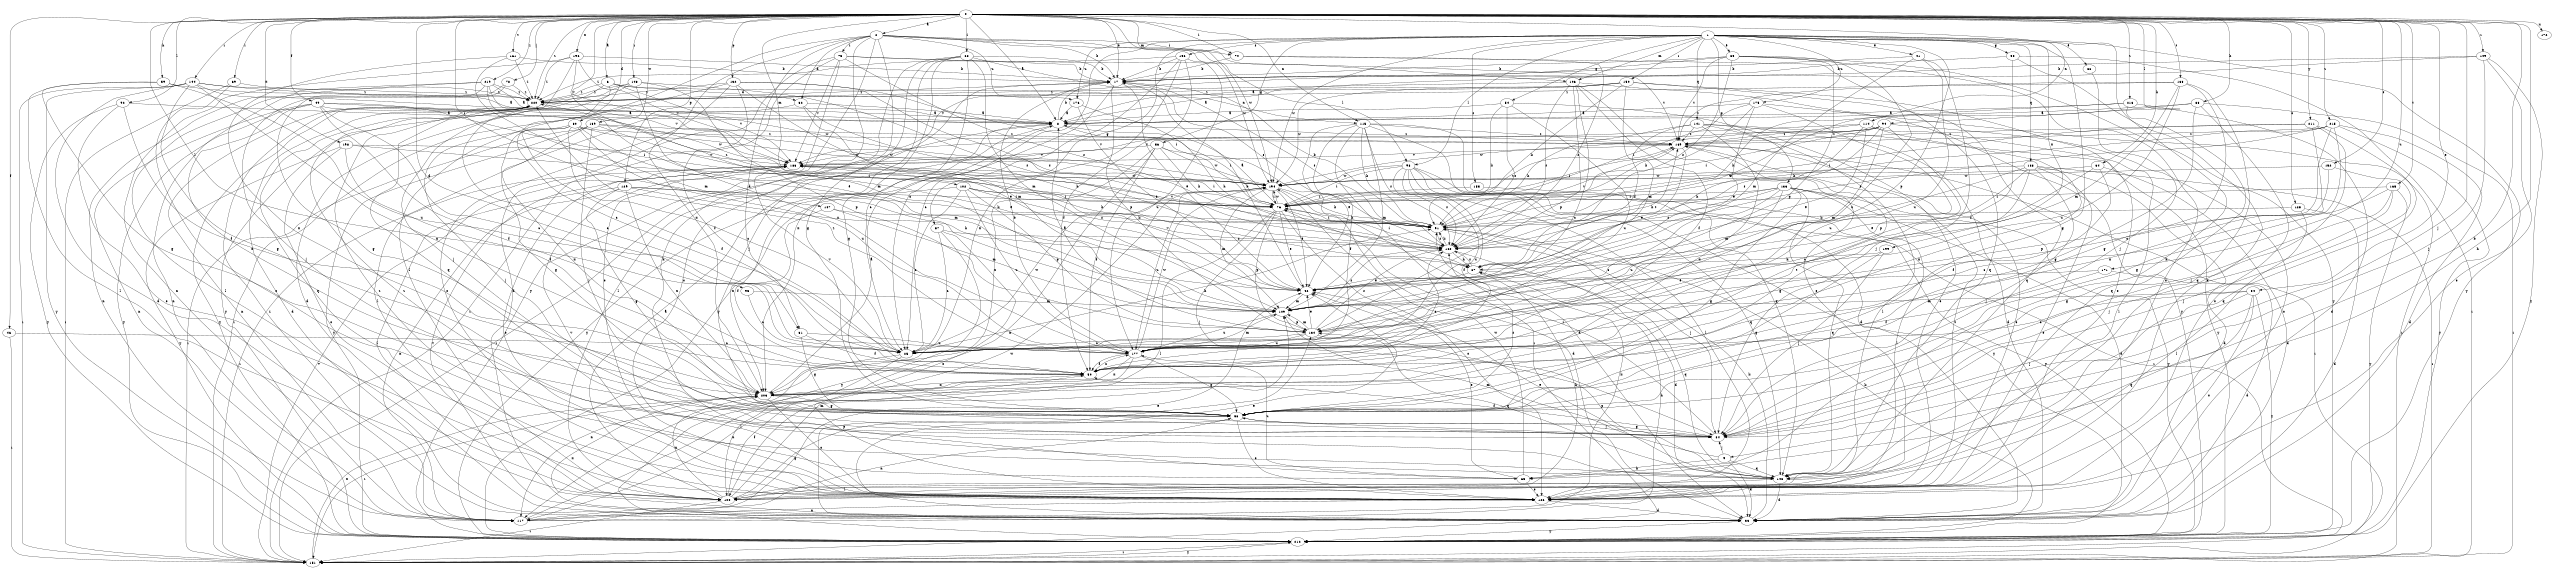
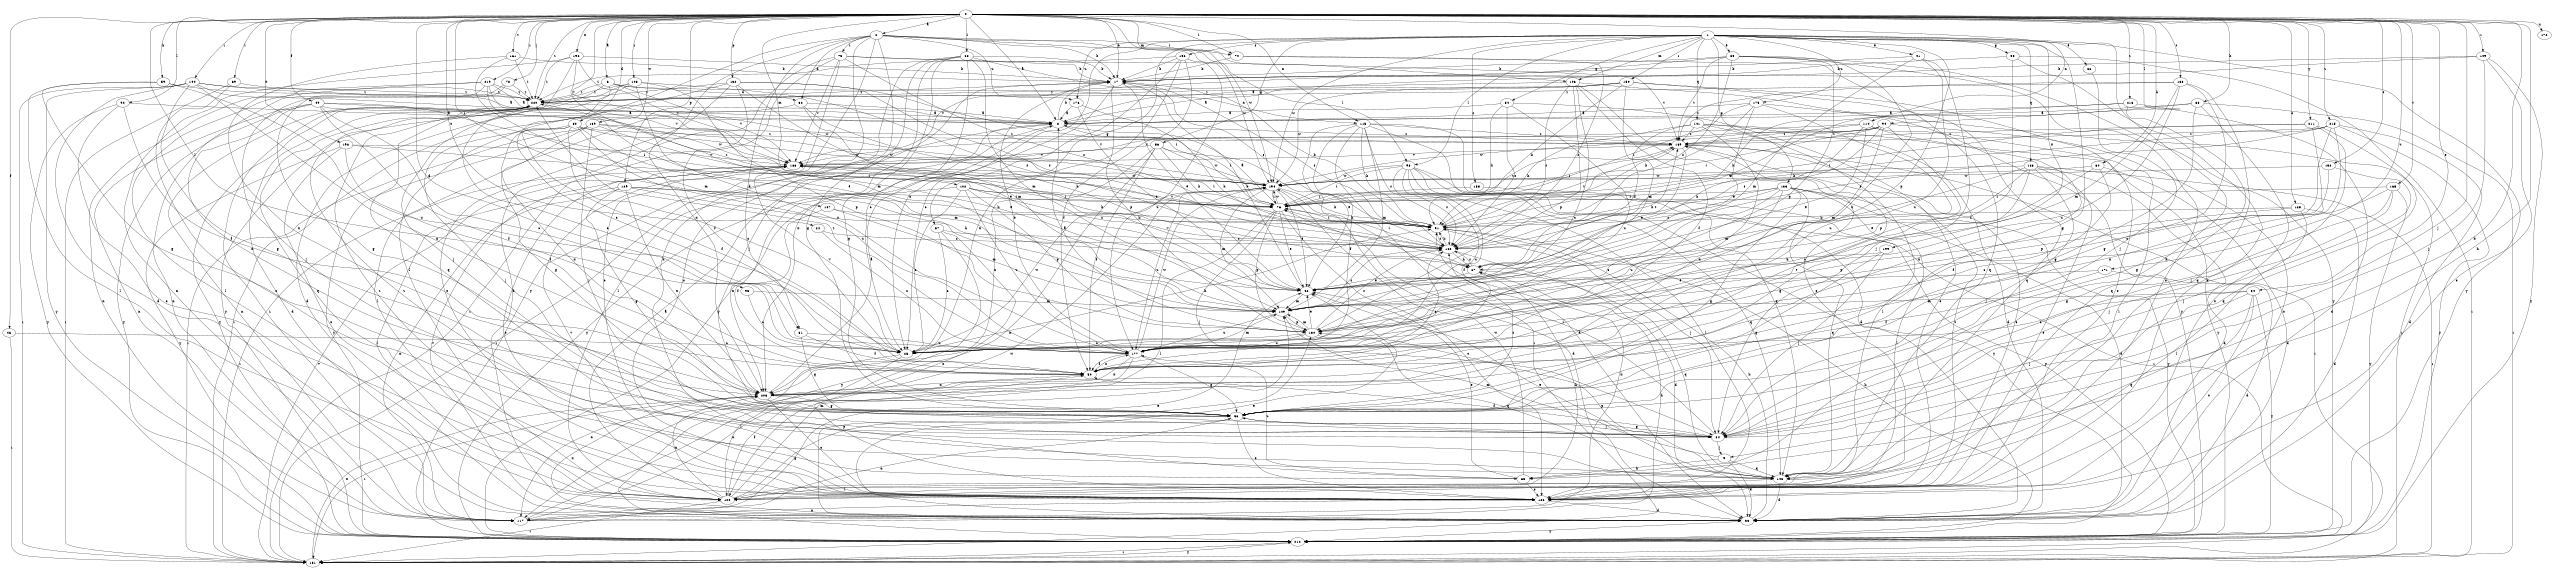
  strict digraph {
    0
    2
    6
    8
    9
    17
+   24
    30
    31
    34
    46
    49
    59
    64
    65
    68
    69
    74
    78
    84
    88
    92
    94
    95
    102
    106
    114
    n28 [label=115]
    125
    129
    132
    144
    147
    148
    149
    152
    161
    165
    168
    171
    172
    186
    189
    194
    196
    198
    211
    215
    216
    219
    220
    58
    98
    176
    212
    32
    75
    100
    203
    25
    76
    151
    169
    33
    109
    143
    134
    42
    160
    177
    50
    126
    117
    91
    67
    1
    35
    36
    41
    53
    54
    56
    57
    133
    138
    141
    150
    155
    156
    175
    199
    0 -> 2 [label=a]
    0 -> 6 [label=a]
    0 -> 8 [label=a]
    0 -> 9 [label=b]
    0 -> 17 [label=b]
+   0 -> 24 [label=c]
    0 -> 30 [label=d]
    0 -> 31 [label=d]
    0 -> 34 [label=e]
    0 -> 46 [label=f]
    0 -> 49 [label=f]
    0 -> 59 [label=h]
    0 -> 64 [label=h]
    0 -> 65 [label=h]
    0 -> 68 [label=i]
    0 -> 69 [label=i]
    0 -> 74 [label=i]
    0 -> 78 [label=j]
    0 -> 84 [label=j]
    0 -> 88 [label=k]
    0 -> 92 [label=l]
    0 -> 94 [label=l]
    0 -> 95 [label=l]
    0 -> 102 [label=m]
    0 -> 106 [label=m]
    0 -> 114 [label=n]
    0 -> n28 [label=n]
    0 -> 125 [label=o]
    0 -> 129 [label=p]
    0 -> 132 [label=p]
    0 -> 144 [label=r]
    0 -> 147 [label=r]
    0 -> 148 [label=r]
    0 -> 149 [label=r]
    0 -> 152 [label=s]
    0 -> 161 [label=t]
    0 -> 165 [label=t]
    0 -> 168 [label=t]
    0 -> 171 [label=u]
    0 -> 172 [label=u]
    0 -> 186 [label=v]
    0 -> 189 [label=w]
    0 -> 194 [label=w]
    0 -> 196 [label=x]
    0 -> 198 [label=x]
    0 -> 211 [label=y]
    0 -> 215 [label=z]
    0 -> 216 [label=z]
    0 -> 219 [label=z]
    0 -> 220 [label=z]
    2 -> 17 [label=b]
    2 -> 31 [label=d]
    2 -> 65 [label=h]
    2 -> 74 [label=i]
    2 -> 194 [label=w]
    2 -> 58 [label=g]
    2 -> 98 [label=l]
    2 -> 176 [label=u]
    2 -> 212 [label=y]
    2 -> 32 [label=d]
    2 -> 75 [label=i]
    2 -> 100 [label=l]
    2 -> 203 [label=x]
    6 -> 84 [label=j]
    6 -> n28 [label=n]
    6 -> 186 [label=v]
    6 -> 220 [label=z]
    6 -> 32 [label=d]
    6 -> 25 [label=c]
    8 -> 17 [label=b]
    8 -> 212 [label=y]
    8 -> 76 [label=i]
    8 -> 151 [label=r]
    8 -> 169 [label=t]
    9 -> 65 [label=h]
-   9 -> 84 [label=j]
+   84 -> 9 [label=j]
    9 -> 33 [label=d]
    9 -> 109 [label=m]
    9 -> 143 [label=q]
    17 -> 220 [label=z]
    17 -> 212 [label=y]
    17 -> 100 [label=l]
    17 -> 134 [label=p]
    17 -> 42 [label=e]
    17 -> 160 [label=s]
+   24 -> 160 [label=s]
+   24 -> 177 [label=u]
    30 -> 84 [label=j]
    30 -> 194 [label=w]
    30 -> 58 [label=g]
    30 -> 25 [label=c]
    30 -> 169 [label=t]
    30 -> 109 [label=m]
    30 -> 177 [label=u]
    30 -> 50 [label=f]
    31 -> 58 [label=g]
    31 -> 177 [label=u]
    31 -> 50 [label=f]
    34 -> 84 [label=j]
    34 -> 212 [label=y]
    34 -> 25 [label=c]
    34 -> 109 [label=m]
    34 -> 143 [label=q]
    34 -> 126 [label=o]
    46 -> 25 [label=c]
    46 -> 151 [label=r]
    49 -> 8 [label=a]
    49 -> 194 [label=w]
    49 -> 212 [label=y]
    49 -> 203 [label=x]
    49 -> 25 [label=c]
    49 -> 76 [label=i]
    49 -> 50 [label=f]
    49 -> 117 [label=n]
    59 -> 220 [label=z]
    59 -> 58 [label=g]
    59 -> 100 [label=l]
    59 -> 177 [label=u]
    64 -> 194 [label=w]
    64 -> 33 [label=d]
    64 -> 42 [label=e]
    64 -> 50 [label=f]
    65 -> 194 [label=w]
    65 -> 220 [label=z]
    65 -> 42 [label=e]
    65 -> 177 [label=u]
    65 -> 126 [label=o]
    68 -> 17 [label=b]
    68 -> 84 [label=j]
    68 -> 58 [label=g]
    68 -> 203 [label=x]
    68 -> 25 [label=c]
    68 -> 109 [label=m]
    68 -> 160 [label=s]
    68 -> 126 [label=o]
    69 -> 220 [label=z]
    69 -> 151 [label=r]
    69 -> 126 [label=o]
    74 -> 17 [label=b]
    74 -> 143 [label=q]
    74 -> 160 [label=s]
    78 -> 84 [label=j]
    78 -> 220 [label=z]
    78 -> 117 [label=n]
    84 -> 58 [label=g]
    84 -> 76 [label=i]
    84 -> 50 [label=f]
    88 -> 8 [label=a]
    88 -> 58 [label=g]
    88 -> 151 [label=r]
    88 -> 160 [label=s]
    88 -> 126 [label=o]
    92 -> 8 [label=a]
    92 -> 212 [label=y]
    92 -> 50 [label=f]
    92 -> 126 [label=o]
    94 -> 186 [label=v]
    94 -> 194 [label=w]
    94 -> 76 [label=i]
    94 -> 169 [label=t]
    94 -> 109 [label=m]
    94 -> 134 [label=p]
    94 -> 160 [label=s]
    94 -> 126 [label=o]
    95 -> 25 [label=c]
    95 -> 109 [label=m]
    102 -> 203 [label=x]
    102 -> 25 [label=c]
    102 -> 76 [label=i]
    102 -> 134 [label=p]
    102 -> 160 [label=s]
    102 -> 177 [label=u]
    102 -> 91 [label=k]
    106 -> 220 [label=z]
    106 -> 212 [label=y]
    106 -> 25 [label=c]
    106 -> 134 [label=p]
    106 -> 160 [label=s]
    106 -> 50 [label=f]
    106 -> 126 [label=o]
    114 -> 186 [label=v]
    114 -> 100 [label=l]
    114 -> 203 [label=x]
    114 -> 169 [label=t]
    114 -> 42 [label=e]
    114 -> 67 [label=h]
    n28 -> 151 [label=r]
    n28 -> 169 [label=t]
    n28 -> 33 [label=d]
    n28 -> 109 [label=m]
    n28 -> 143 [label=q]
    n28 -> 42 [label=e]
    n28 -> 160 [label=s]
    n28 -> 50 [label=f]
    n28 -> 91 [label=k]
    125 -> 100 [label=l]
    125 -> 33 [label=d]
+   125 -> 134 [label=p]
    125 -> 91 [label=k]
    129 -> 58 [label=g]
    129 -> 100 [label=l]
    129 -> 203 [label=x]
    129 -> 76 [label=i]
    129 -> 117 [label=n]
    129 -> 91 [label=k]
    129 -> 67 [label=h]
    132 -> 220 [label=z]
    132 -> 76 [label=i]
    132 -> 151 [label=r]
    132 -> 109 [label=m]
    132 -> 160 [label=s]
    132 -> 50 [label=f]
    132 -> 126 [label=o]
    144 -> 8 [label=a]
    144 -> 186 [label=v]
    144 -> 220 [label=z]
    144 -> 58 [label=g]
    144 -> 212 [label=y]
    144 -> 203 [label=x]
    144 -> 151 [label=r]
    144 -> 33 [label=d]
    147 -> 109 [label=m]
    147 -> 50 [label=f]
    147 -> 91 [label=k]
    148 -> 220 [label=z]
    148 -> 212 [label=y]
    148 -> 33 [label=d]
    148 -> 134 [label=p]
    148 -> 160 [label=s]
    148 -> 177 [label=u]
    149 -> 8 [label=a]
    149 -> 17 [label=b]
    149 -> 84 [label=j]
    149 -> 212 [label=y]
    149 -> 126 [label=o]
    152 -> 84 [label=j]
    152 -> 194 [label=w]
    152 -> 134 [label=p]
    161 -> 17 [label=b]
    161 -> 220 [label=z]
    161 -> 203 [label=x]
    161 -> 109 [label=m]
    165 -> 84 [label=j]
    165 -> 58 [label=g]
    165 -> 212 [label=y]
    165 -> 25 [label=c]
    165 -> 76 [label=i]
    168 -> 220 [label=z]
    168 -> 58 [label=g]
    168 -> 169 [label=t]
    168 -> 109 [label=m]
    168 -> 143 [label=q]
    168 -> 177 [label=u]
    171 -> 33 [label=d]
    171 -> 42 [label=e]
    171 -> 50 [label=f]
    186 -> 194 [label=w]
    186 -> 76 [label=i]
    186 -> 151 [label=r]
    186 -> 126 [label=o]
    189 -> 84 [label=j]
    189 -> 194 [label=w]
    189 -> 212 [label=y]
    189 -> 203 [label=x]
    189 -> 151 [label=r]
    189 -> 169 [label=t]
    189 -> 42 [label=e]
    194 -> 76 [label=i]
    194 -> 33 [label=d]
    194 -> 109 [label=m]
    194 -> 42 [label=e]
    194 -> 177 [label=u]
    194 -> 91 [label=k]
    196 -> 17 [label=b]
    196 -> 186 [label=v]
    196 -> 220 [label=z]
    196 -> 109 [label=m]
    196 -> 143 [label=q]
    196 -> 117 [label=n]
    198 -> 186 [label=v]
    198 -> 212 [label=y]
    198 -> 76 [label=i]
    198 -> 50 [label=f]
    198 -> 126 [label=o]
    211 -> 84 [label=j]
    211 -> 203 [label=x]
    211 -> 76 [label=i]
    211 -> 169 [label=t]
    211 -> 143 [label=q]
    215 -> 58 [label=g]
    215 -> 212 [label=y]
    215 -> 25 [label=c]
    215 -> 169 [label=t]
    215 -> 33 [label=d]
    215 -> 160 [label=s]
    215 -> 91 [label=k]
    216 -> 8 [label=a]
    216 -> 33 [label=d]
    216 -> 143 [label=q]
    216 -> 91 [label=k]
    219 -> 8 [label=a]
    219 -> 194 [label=w]
    219 -> 220 [label=z]
    219 -> 58 [label=g]
    219 -> 100 [label=l]
    219 -> 42 [label=e]
    219 -> 117 [label=n]
    220 -> 8 [label=a]
    220 -> 212 [label=y]
    220 -> 25 [label=c]
    220 -> 33 [label=d]
    220 -> 143 [label=q]
    220 -> 117 [label=n]
    58 -> 84 [label=j]
    58 -> 160 [label=s]
    58 -> 126 [label=o]
    58 -> 117 [label=n]
    98 -> 194 [label=w]
    98 -> 212 [label=y]
    98 -> 100 [label=l]
    98 -> 76 [label=i]
    98 -> 151 [label=r]
    98 -> 143 [label=q]
    98 -> 160 [label=s]
    98 -> 177 [label=u]
    98 -> 50 [label=f]
    176 -> 8 [label=a]
    176 -> 42 [label=e]
    176 -> 67 [label=h]
    212 -> 151 [label=r]
    212 -> 91 [label=k]
    32 -> 8 [label=a]
    32 -> 100 [label=l]
    32 -> 42 [label=e]
    32 -> 67 [label=h]
    75 -> 17 [label=b]
    75 -> 186 [label=v]
    75 -> 151 [label=r]
    75 -> 169 [label=t]
    75 -> 33 [label=d]
    75 -> 160 [label=s]
    75 -> 126 [label=o]
    100 -> 8 [label=a]
    100 -> 58 [label=g]
    100 -> 203 [label=x]
    100 -> 151 [label=r]
    100 -> 109 [label=m]
    100 -> 50 [label=f]
    100 -> 67 [label=h]
    203 -> 8 [label=a]
    203 -> 58 [label=g]
    203 -> 151 [label=r]
    203 -> 169 [label=t]
    203 -> 126 [label=o]
    25 -> 186 [label=v]
    25 -> 194 [label=w]
    25 -> 100 [label=l]
    25 -> 117 [label=n]
    25 -> 91 [label=k]
    76 -> 8 [label=a]
    76 -> 84 [label=j]
    76 -> 194 [label=w]
    76 -> 220 [label=z]
    76 -> 100 [label=l]
    76 -> 169 [label=t]
    76 -> 134 [label=p]
    76 -> 42 [label=e]
    76 -> 126 [label=o]
    76 -> 91 [label=k]
    151 -> 186 [label=v]
    151 -> 212 [label=y]
    151 -> 203 [label=x]
    169 -> 186 [label=v]
    169 -> 76 [label=i]
    169 -> 151 [label=r]
    169 -> 42 [label=e]
    169 -> 126 [label=o]
    33 -> 186 [label=v]
    33 -> 212 [label=y]
    33 -> 203 [label=x]
    33 -> 134 [label=p]
    33 -> 42 [label=e]
    33 -> 91 [label=k]
    109 -> 134 [label=p]
    109 -> 160 [label=s]
    109 -> 177 [label=u]
    143 -> 220 [label=z]
    143 -> 100 [label=l]
    143 -> 33 [label=d]
    143 -> 134 [label=p]
    143 -> 42 [label=e]
    134 -> 8 [label=a]
    134 -> 25 [label=c]
    134 -> 109 [label=m]
    134 -> 143 [label=q]
    134 -> 42 [label=e]
    134 -> 160 [label=s]
    134 -> 177 [label=u]
    42 -> 17 [label=b]
    42 -> 186 [label=v]
    42 -> 109 [label=m]
    160 -> 76 [label=i]
    160 -> 33 [label=d]
    160 -> 91 [label=k]
    160 -> 67 [label=h]
    177 -> 17 [label=b]
    177 -> 194 [label=w]
    177 -> 220 [label=z]
    177 -> 58 [label=g]
    177 -> 203 [label=x]
    177 -> 109 [label=m]
    177 -> 50 [label=f]
    177 -> 117 [label=n]
    50 -> 203 [label=x]
    50 -> 160 [label=s]
    50 -> 177 [label=u]
    126 -> 186 [label=v]
    126 -> 169 [label=t]
    126 -> 33 [label=d]
    126 -> 117 [label=n]
    117 -> 194 [label=w]
    117 -> 220 [label=z]
    117 -> 42 [label=e]
    117 -> 91 [label=k]
    117 -> 67 [label=h]
    91 -> 17 [label=b]
    91 -> 84 [label=j]
    91 -> 186 [label=v]
    91 -> 76 [label=i]
    91 -> 169 [label=t]
    91 -> 160 [label=s]
    67 -> 169 [label=t]
    67 -> 143 [label=q]
    67 -> 42 [label=e]
    67 -> 160 [label=s]
    1 -> 65 [label=h]
    1 -> 106 [label=m]
    1 -> 194 [label=w]
    1 -> 58 [label=g]
    1 -> 98 [label=l]
    1 -> 176 [label=u]
    1 -> 212 [label=y]
    1 -> 25 [label=c]
    1 -> 134 [label=p]
    1 -> 35 [label=e]
    1 -> 36 [label=e]
    1 -> 41 [label=e]
    1 -> 53 [label=g]
    1 -> 54 [label=g]
    1 -> 56 [label=g]
    1 -> 57 [label=g]
    1 -> 133 [label=p]
    1 -> 138 [label=q]
    1 -> 141 [label=q]
    1 -> 150 [label=r]
    1 -> 155 [label=s]
    1 -> 156 [label=s]
    1 -> 175 [label=u]
    1 -> 199 [label=x]
    35 -> 17 [label=b]
    35 -> 186 [label=v]
    35 -> 212 [label=y]
    35 -> 169 [label=t]
    35 -> 134 [label=p]
    35 -> 160 [label=s]
    35 -> 177 [label=u]
    35 -> 126 [label=o]
    36 -> 84 [label=j]
    41 -> 17 [label=b]
    41 -> 84 [label=j]
    41 -> 109 [label=m]
    41 -> 177 [label=u]
    53 -> 17 [label=b]
    53 -> 151 [label=r]
    53 -> 50 [label=f]
    53 -> 126 [label=o]
    54 -> 8 [label=a]
    54 -> 160 [label=s]
    54 -> 177 [label=u]
    54 -> 126 [label=o]
    54 -> 91 [label=k]
    56 -> 186 [label=v]
    56 -> 194 [label=w]
    56 -> 203 [label=x]
    56 -> 33 [label=d]
    56 -> 50 [label=f]
    56 -> 117 [label=n]
    56 -> 91 [label=k]
    57 -> 212 [label=y]
    57 -> 25 [label=c]
    57 -> 160 [label=s]
    57 -> 126 [label=o]
    133 -> 58 [label=g]
    133 -> 212 [label=y]
    133 -> 100 [label=l]
    133 -> 25 [label=c]
    133 -> 76 [label=i]
    133 -> 33 [label=d]
    133 -> 143 [label=q]
    133 -> 160 [label=s]
    133 -> 177 [label=u]
    133 -> 91 [label=k]
    138 -> 84 [label=j]
    138 -> 194 [label=w]
    138 -> 58 [label=g]
    138 -> 25 [label=c]
    138 -> 151 [label=r]
    138 -> 33 [label=d]
    138 -> 109 [label=m]
    138 -> 126 [label=o]
    141 -> 212 [label=y]
    141 -> 100 [label=l]
    141 -> 203 [label=x]
    141 -> 169 [label=t]
    141 -> 33 [label=d]
    141 -> 91 [label=k]
    141 -> 67 [label=f]
    150 -> 8 [label=a]
    150 -> 194 [label=w]
    150 -> 220 [label=z]
    150 -> 109 [label=m]
    150 -> 143 [label=q]
    150 -> 126 [label=o]
    150 -> 91 [label=k]
    155 -> 212 [label=y]
    155 -> 76 [label=i]
    156 -> 17 [label=b]
    156 -> 220 [label=z]
    156 -> 203 [label=x]
    156 -> 25 [label=c]
    156 -> 177 [label=u]
    156 -> 50 [label=f]
    175 -> 8 [label=a]
    175 -> 76 [label=i]
    175 -> 151 [label=r]
    175 -> 42 [label=e]
    175 -> 177 [label=u]
    175 -> 91 [label=k]
    199 -> 84 [label=j]
    199 -> 58 [label=g]
    199 -> 67 [label=h]
  }
